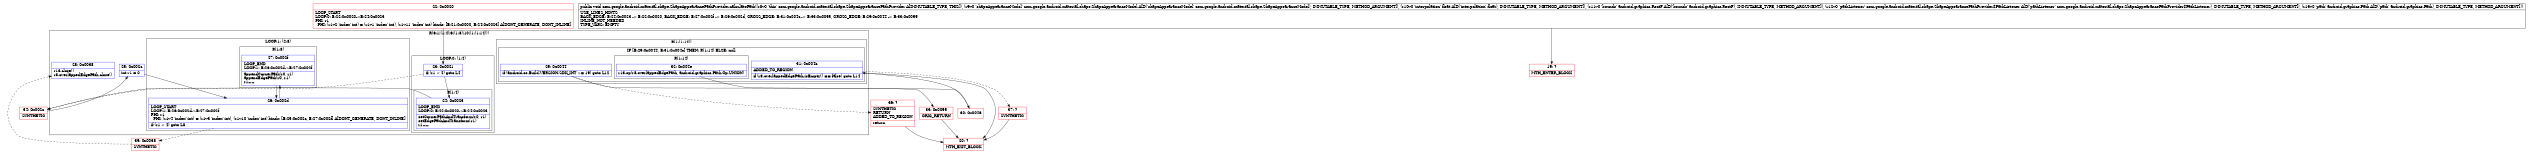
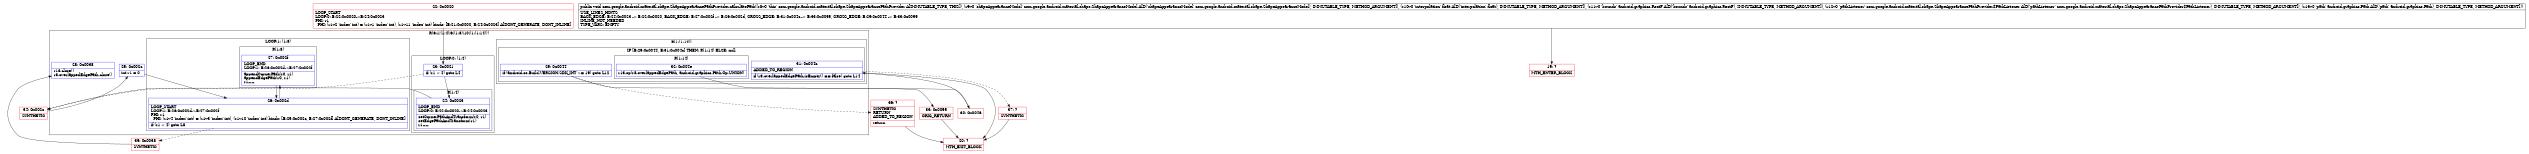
  digraph {
    node [color=blue shape=record]
    n1 [label="{24\:\ 0x0023|LOOP_END\lLOOP:0: B:22:0x0020\-\>B:24:0x0023\l|setCornerPathAndTransform(r0, r1)\lsetEdgePathAndTransform(r1)\lr1++\l}"]
    n2 [label="{23\:\ 0x0021|if (r1 \< 4) goto L4\l}"]
    n3 [label="{27\:\ 0x002f|LOOP_END\lLOOP:1: B:26:0x002d\-\>B:27:0x002f\l|appendCornerPath(r0, r1)\lappendEdgePath(r0, r1)\lr1++\l}"]
    n4 [label="{26\:\ 0x002d|LOOP_START\lLOOP:1: B:26:0x002d\-\>B:27:0x002f\lPHI: r1 \l  PHI: (r1v4 'index' int) = (r1v3 'index' int), (r1v10 'index' int) binds: [B:25:0x002c, B:27:0x002f] A[DONT_GENERATE, DONT_INLINE]\l|if (r1 \< 4) goto L8\l}"]
    n5 [label="{32\:\ 0x004e|r13.op(r8.overlappedEdgePath, android.graphics.Path.Op.UNION)\l}"]
    n6 [label="{29\:\ 0x0044|if (android.os.Build.VERSION.SDK_INT \>= 19) goto L12\l}"]
    n7 [label="{31\:\ 0x004c|ADDED_TO_REGION\l|if (r8.overlappedEdgePath.isEmpty() == false) goto L14\l}"]
    n8 [label="{25\:\ 0x002c|int r1 = 0\l}"]
    n9 [label="{28\:\ 0x0038|r13.close()\lr8.overlappedEdgePath.close()\l}"]
    n10 [color=red label="{34\:\ 0x002c|SYNTHETIC\l}"]
    n11 [color=red label="{35\:\ 0x0038|SYNTHETIC\l}"]
    n12 [color=red label="{33\:\ 0x0055|ORIG_RETURN\l}"]
    n13 [color=red label="{30\:\ 0x0046}"]
    n14 [color=red label="{36\:\ ?|SYNTHETIC\lRETURN\lADDED_TO_REGION\l|return\l}"]
    n15 [color=red label="{37\:\ ?|SYNTHETIC\l}"]
    n16 [color=red label="{20\:\ ?|MTH_EXIT_BLOCK\l}"]
    n17 [color=red label="{22\:\ 0x0020|LOOP_START\lLOOP:0: B:22:0x0020\-\>B:24:0x0023\lPHI: r1 \l  PHI: (r1v2 'index' int) = (r1v1 'index' int), (r1v11 'index' int) binds: [B:21:0x0000, B:24:0x0023] A[DONT_GENERATE, DONT_INLINE]\l}"]
    n18 [color=red label="{19\:\ ?|MTH_ENTER_BLOCK\l}"]
    n19 [label="{public void com.google.android.material.shape.ShapeAppearancePathProvider.calculatePath((r8v0 'this' com.google.android.material.shape.ShapeAppearancePathProvider A[IMMUTABLE_TYPE, THIS]), (r9v0 'shapeAppearanceModel' com.google.android.material.shape.ShapeAppearanceModel A[D('shapeAppearanceModel' com.google.android.material.shape.ShapeAppearanceModel), IMMUTABLE_TYPE, METHOD_ARGUMENT]), (r10v0 'interpolation' float A[D('interpolation' float), IMMUTABLE_TYPE, METHOD_ARGUMENT]), (r11v0 'bounds' android.graphics.RectF A[D('bounds' android.graphics.RectF), IMMUTABLE_TYPE, METHOD_ARGUMENT]), (r12v0 'pathListener' com.google.android.material.shape.ShapeAppearancePathProvider$PathListener A[D('pathListener' com.google.android.material.shape.ShapeAppearancePathProvider$PathListener), IMMUTABLE_TYPE, METHOD_ARGUMENT]), (r13v0 'path' android.graphics.Path A[D('path' android.graphics.Path), IMMUTABLE_TYPE, METHOD_ARGUMENT]))  | USE_LINES_HINTS\lBACK_EDGE: B:24:0x0023 \-\> B:22:0x0020, BACK_EDGE: B:27:0x002f \-\> B:26:0x002d, CROSS_EDGE: B:31:0x004c \-\> B:33:0x0055, CROSS_EDGE: B:29:0x0044 \-\> B:33:0x0055\lINLINE_NOT_NEEDED\lTYPE_VARS: EMPTY\l}" color=""]
    subgraph cluster_1 {
      label="R(6:1|(1:4)|6|(1:8)|10|(1:(1:14)))"
      n8
      n9
      subgraph cluster_2 {
        label="LOOP:0: (1:4)"
        n2
        subgraph cluster_3 {
          label="R(1:4)"
          n1
        }
      }
      subgraph cluster_4 {
-       label="LOOP:1: (2:8)"
+       label="LOOP:1: (1:8)"
        n4
        subgraph cluster_5 {
          label="R(1:8)"
          n3
        }
      }
      subgraph cluster_6 {
        label="R(1:(1:14))"
        subgraph cluster_7 {
          label="IF [B:29:0x0044, B:31:0x004c] THEN: R(1:14) ELSE: null"
          n6
          n7
          subgraph cluster_8 {
            label="R(1:14)"
            n5
          }
        }
      }
    }
    n1 -> n10
    n2 -> n1
    n2 -> n10 [style=dashed]
    n3 -> n4
    n4 -> n3
    n4 -> n11 [style=dashed]
    n5 -> n12
    n6 -> n13
    n6 -> n14 [style=dashed]
    n7 -> n15 [style=dashed]
    n7 -> n16
    n8 -> n4
    n10 -> n8
-   n11 -> n9 [style=dashed]
+   n11 -> n9
    n12 -> n16
    n13 -> n7
    n14 -> n16
    n15 -> n16
    n17 -> n2
    n19 -> n18
  }
